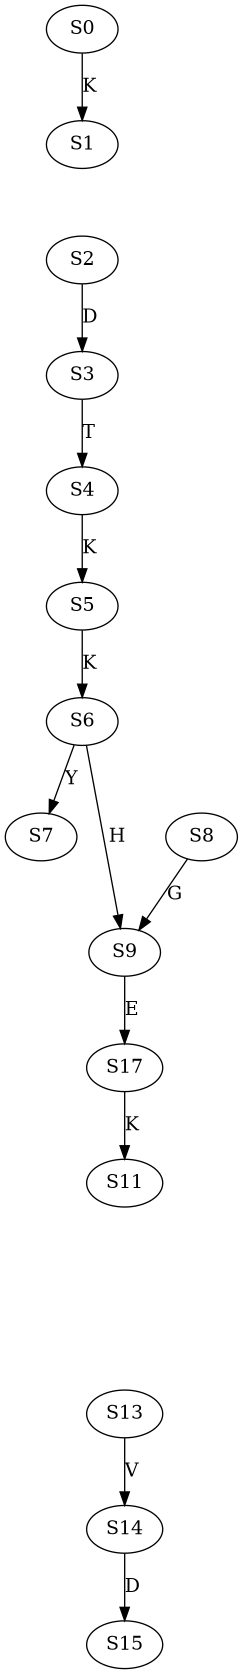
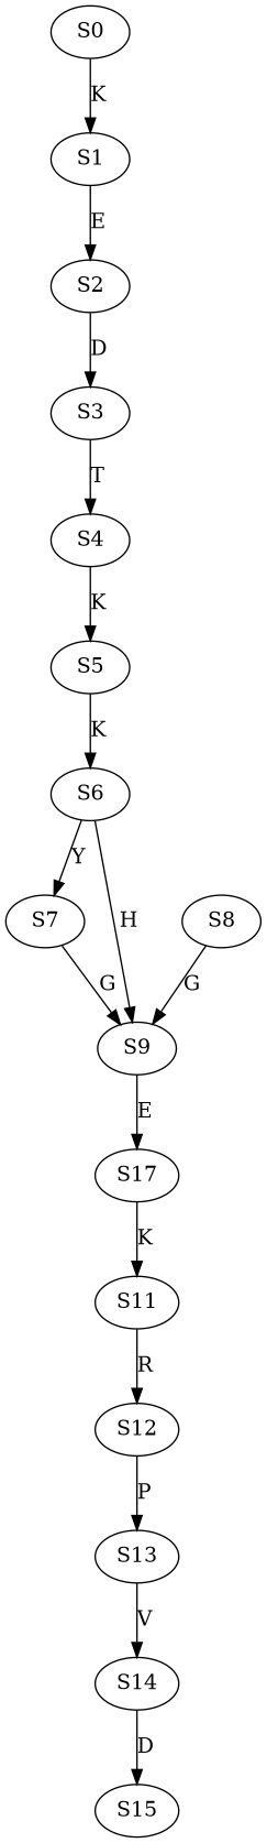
  strict digraph {
    S0
    S1
    S2
    S3
    S4
    S5
    S6
    S7
    S9
    S8
    n11 [label=S17]
    S11
+   S12
    S13
    S14
    S15
    S0 -> S1 [label=K]
+   S1 -> S2 [label=E]
    S2 -> S3 [label=D]
    S3 -> S4 [label=T]
    S4 -> S5 [label=K]
    S5 -> S6 [label=K]
    S6 -> S7 [label=Y]
    S6 -> S9 [label=H]
+   S7 -> S9 [label=G]
    S9 -> n11 [label=E]
    S8 -> S9 [label=G]
    n11 -> S11 [label=K]
+   S11 -> S12 [label=R]
+   S12 -> S13 [label=P]
    S13 -> S14 [label=V]
    S14 -> S15 [label=D]
  }
